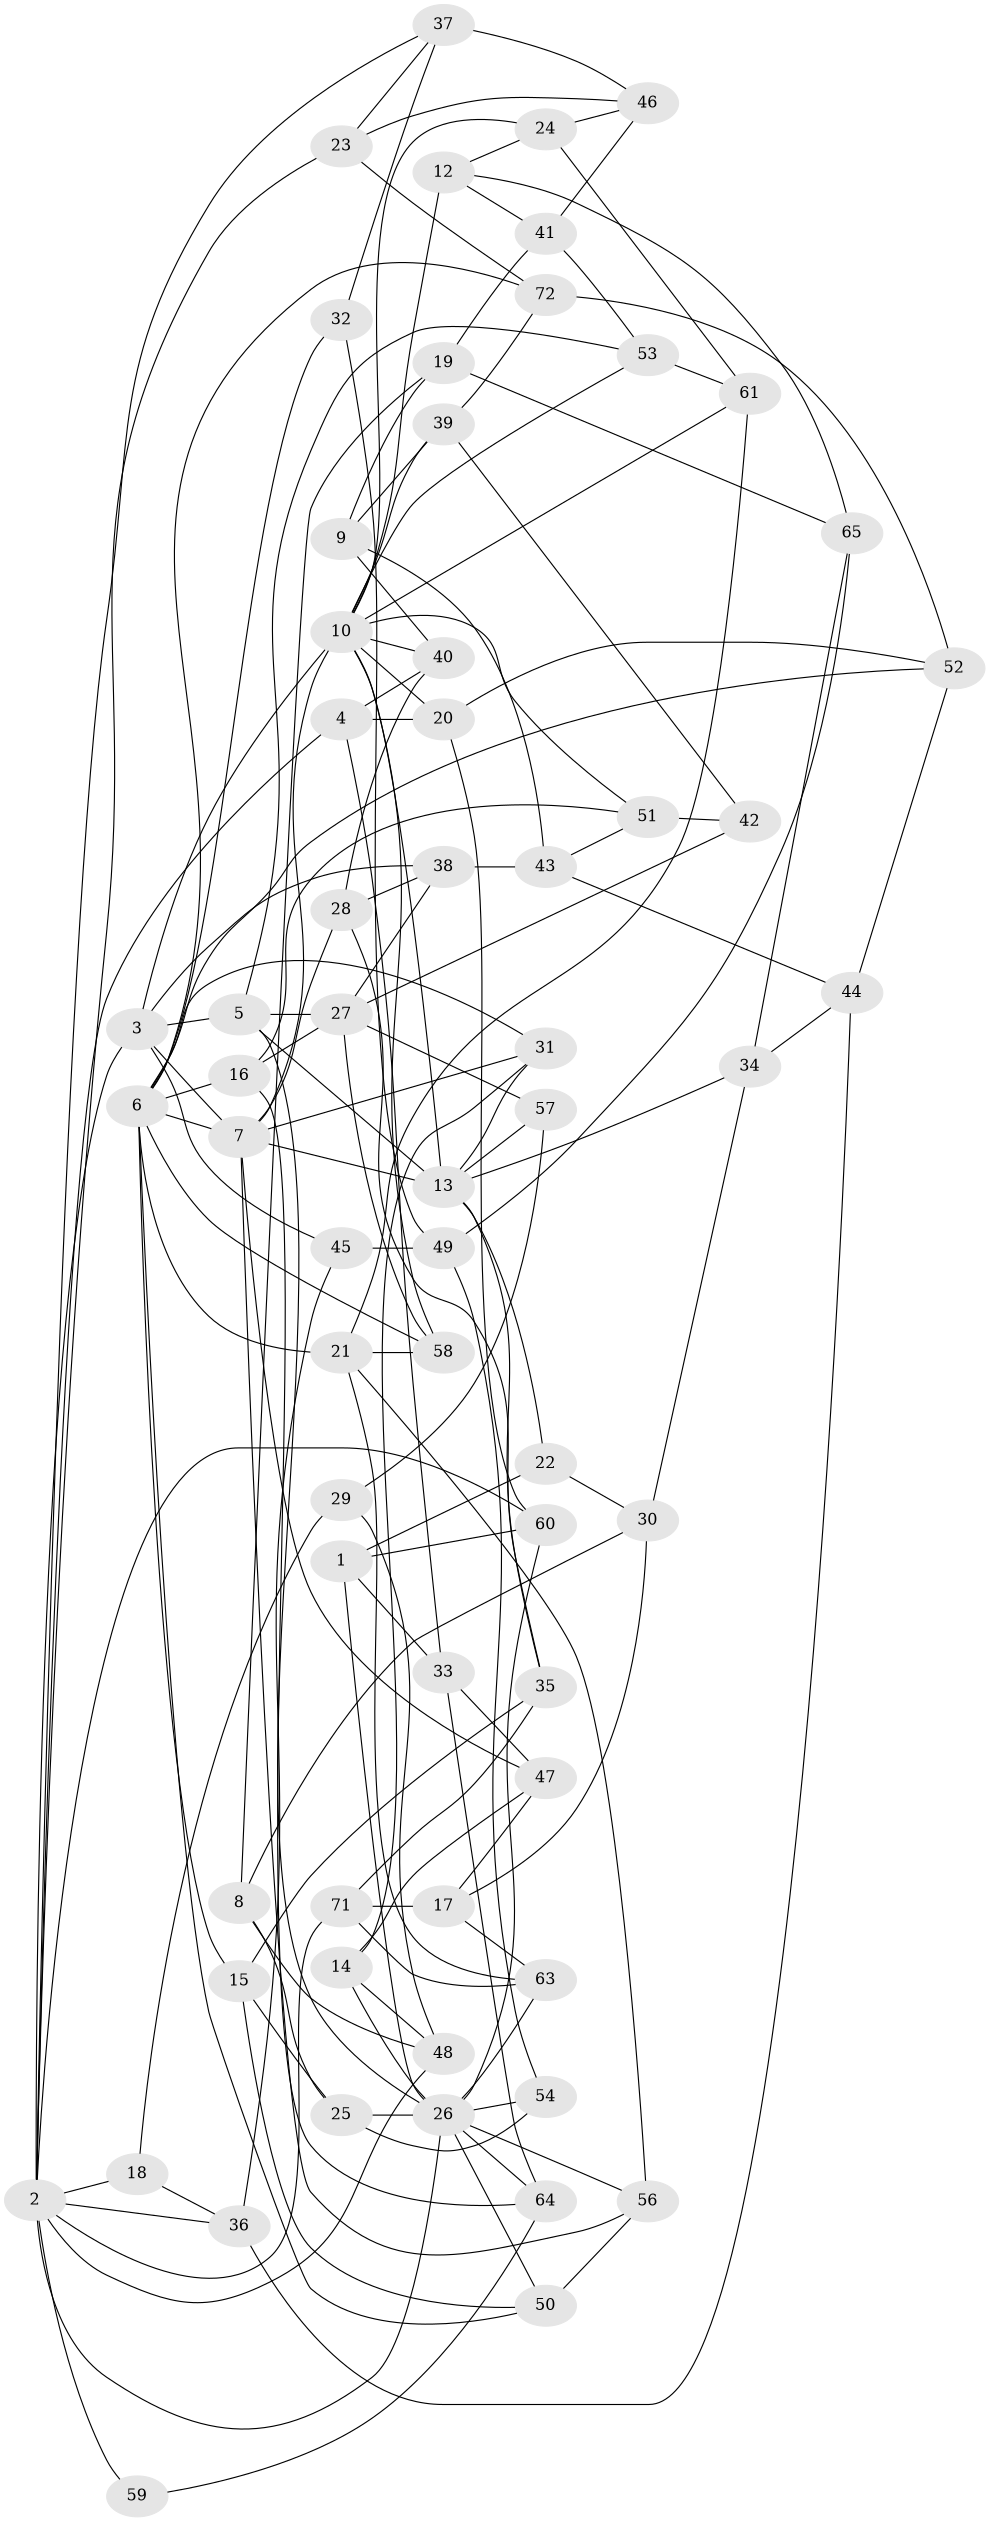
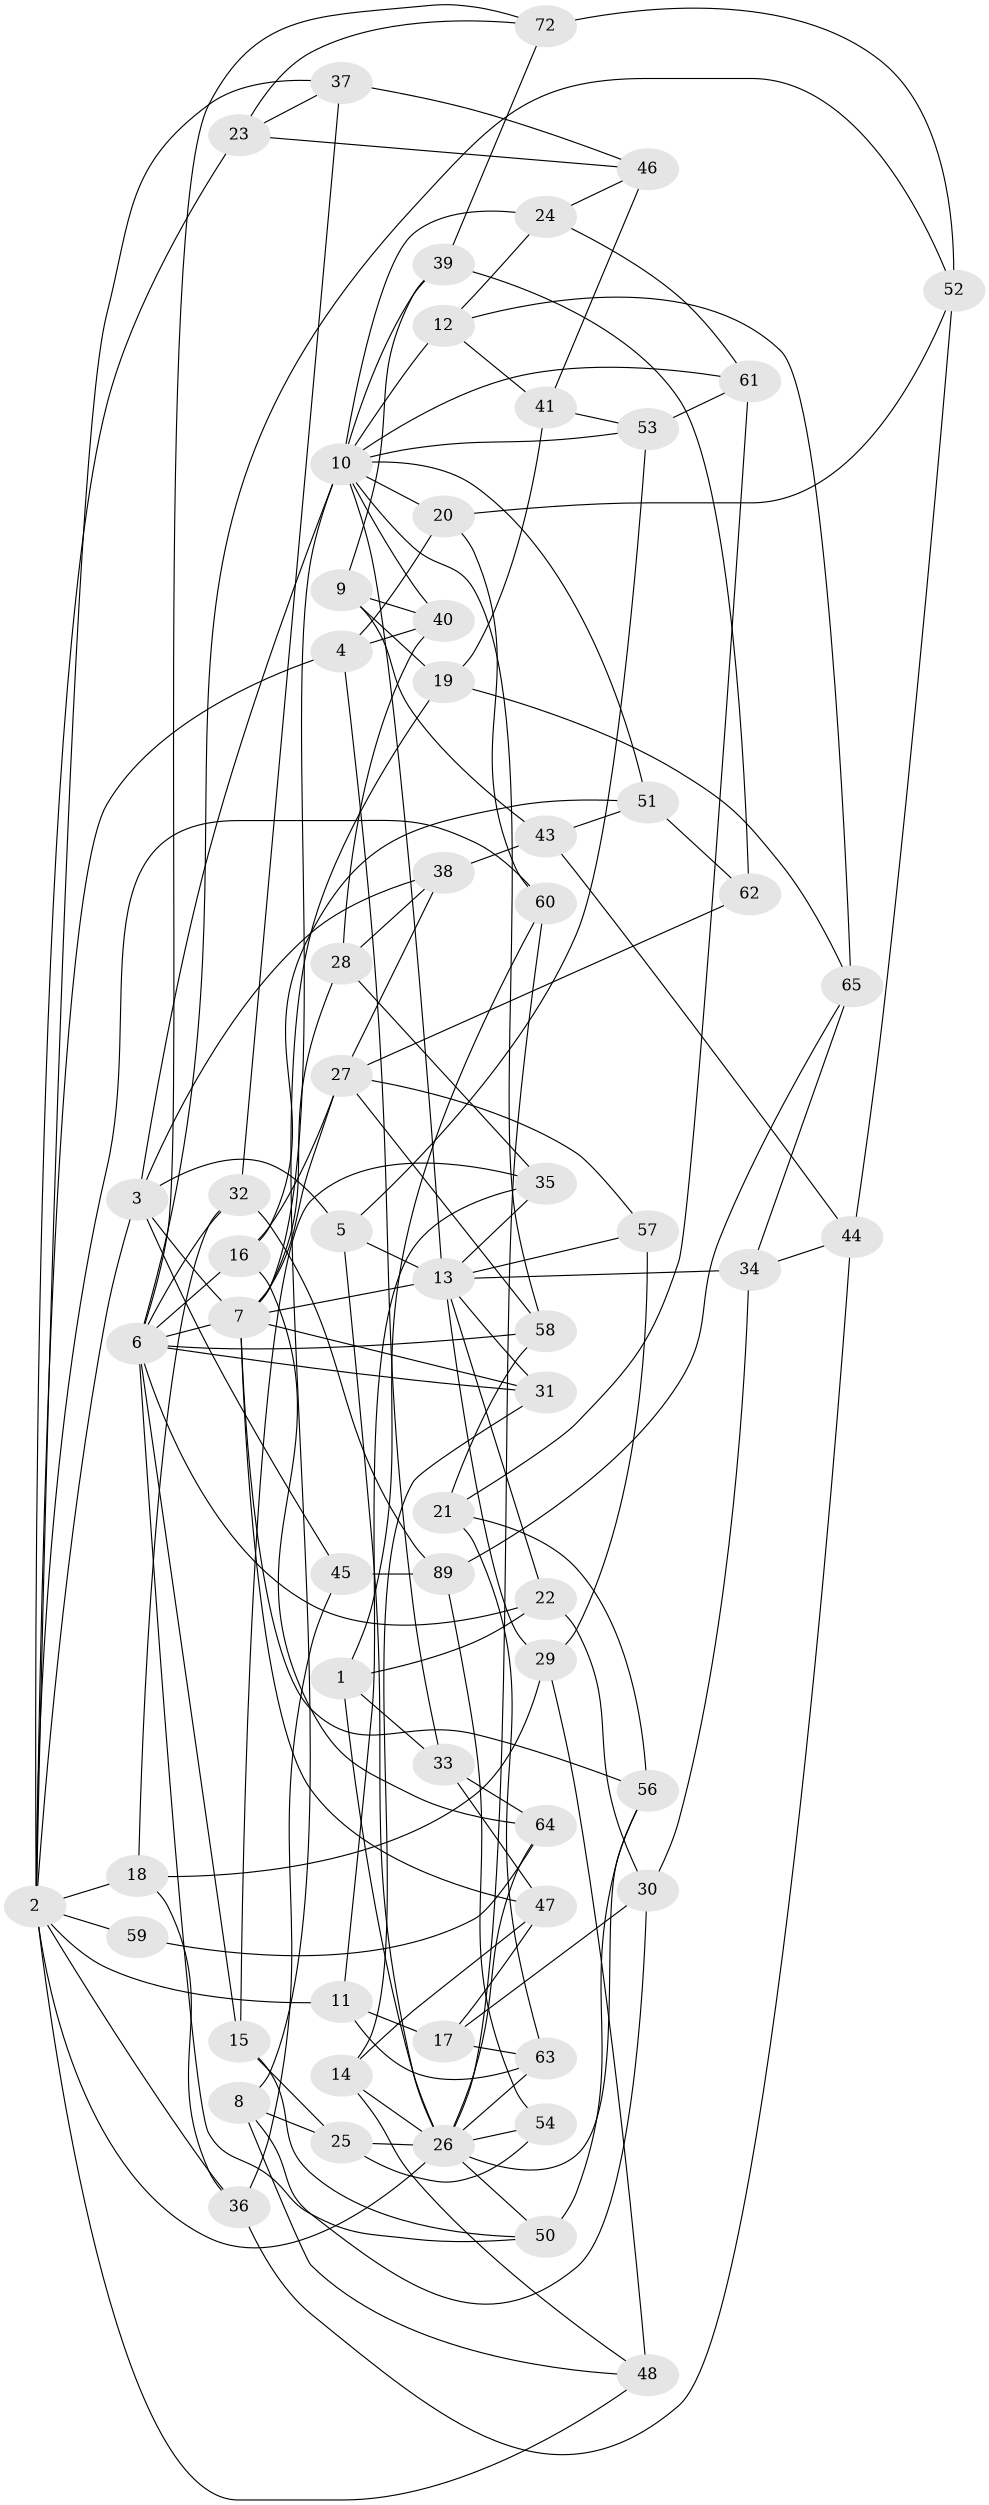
  graph {
    rankdir=LR
    node [color=gray90 style=filled]
    edge [weight=1.0]
    1
    22
    26
    33
    60
    30
    50
    56
    63
    64
    54
    47
    2
    3
    4
-   11 [label=71]
+   11
    18
    23
    36
    37
    48
    59
    5
    7
    10
    38
    45
    20
    40
    17
    35
    32
    29
    n34 [label=72]
    46
    44
    13
    53
    31
    27
    28
    58
    39
    12
    24
    51
    61
    43
-   49
+   49 [label=89]
    52
    34
    57
    6
    15
    16
    25
-   62 [label=42]
+   62
    8
    19
    41
    65
    9
    14
    21
    1 -- 22
    1 -- 26
    1 -- 33
    1 -- 60
    22 -- 30
    26 -- 60
    26 -- 50
    26 -- 56
    26 -- 63
    26 -- 64
    26 -- 54 [weight=2.0]
    33 -- 64
    33 -- 47
    30 -- 34
    50 -- 56
    2 -- 26
    2 -- 60
    2 -- 3
    2 -- 4
    2 -- 11
    2 -- 18
    2 -- 23
    2 -- 36
    2 -- 37
    2 -- 48
    2 -- 59 [weight=2.0]
    3 -- 5
    3 -- 7
    3 -- 10
    3 -- 38
    3 -- 45
    4 -- 33
    4 -- 20
    4 -- 40
    11 -- 63
    11 -- 17
    11 -- 35
    18 -- 36
+   18 -- 32
    18 -- 29
    23 -- 37
    23 -- n34
    23 -- 46
    36 -- 45
    36 -- 44
    37 -- 46
    59 -- 64
    5 -- 26
    5 -- 13
    5 -- 53
    7 -- 56
    7 -- 47
    7 -- 10
    7 -- 13
    7 -- 31
-   5 -- 27 [weight=2.0]
+   7 -- 27 [weight=2.0]
    7 -- 28
    10 -- 20
    10 -- 40
    10 -- 13
    10 -- 53
    10 -- 58
    10 -- 39
    10 -- 12
    10 -- 24
    10 -- 51
    10 -- 61
    38 -- 43
    45 -- 49
    20 -- 60
    20 -- 52
    17 -- 30
    17 -- 63
    17 -- 47
    32 -- 37
    32 -- 49
    29 -- 48
    29 -- 57
    n34 -- 52
    44 -- 52
    13 -- 22
    13 -- 35
+   13 -- 29
    13 -- 31
    13 -- 34
    13 -- 57 [weight=2.0]
    53 -- 61
    27 -- 38
    27 -- 58
    27 -- 57
    27 -- 62 [weight=2.0]
    28 -- 38
    28 -- 40
    28 -- 35
    39 -- n34
    39 -- 62
    12 -- 24
    12 -- 41
    12 -- 65
    24 -- 46
    24 -- 61
    51 -- 62
    43 -- 44
    43 -- 51
    49 -- 54
    49 -- 65
    34 -- 44
    34 -- 65
-   6 -- 21
+   6 -- 22
    6 -- 50
    6 -- 7
    6 -- 32
    6 -- n34
    6 -- 31
    6 -- 58
    6 -- 52
    6 -- 15
    6 -- 16
    15 -- 50
    15 -- 35
    15 -- 25
    16 -- 64
    16 -- 27
    16 -- 51
    25 -- 26
    25 -- 54
    8 -- 30
    8 -- 48
    8 -- 25
    8 -- 19
    19 -- 41
    19 -- 65
    41 -- 46
    41 -- 53
    9 -- 40
    9 -- 39
    9 -- 43
    9 -- 19
    14 -- 26
    14 -- 47
    14 -- 48
    14 -- 31
    21 -- 56
    21 -- 63
    21 -- 58
    21 -- 61
  }
